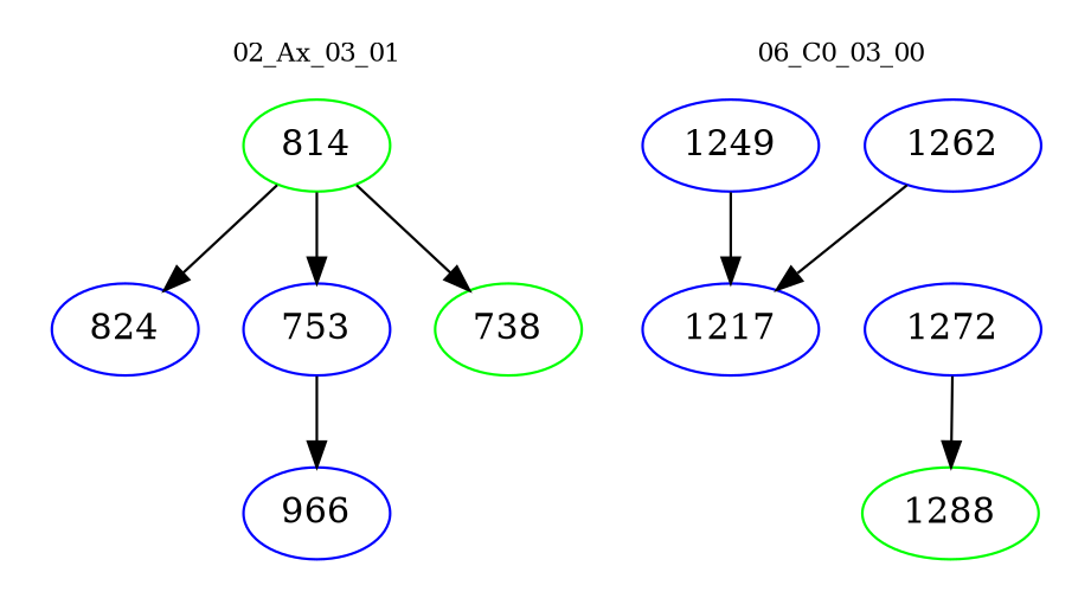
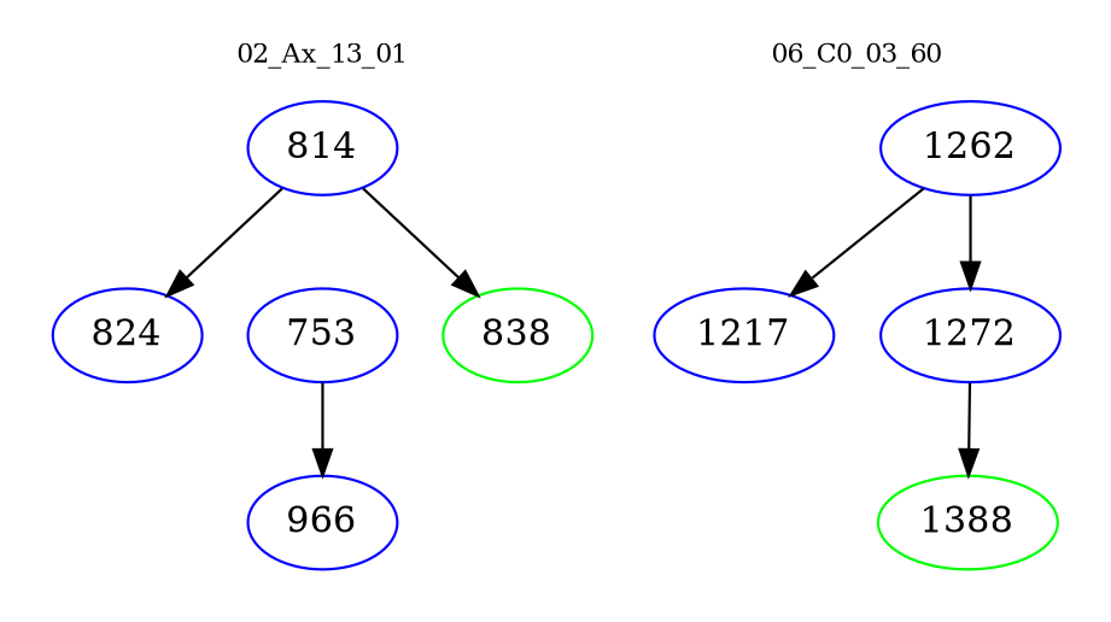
  digraph {
    node [color=blue]
    edge [color=black]
-   n1 [color=green label=814]
+   n1 [label=814]
    n2 [label=824]
    n3 [label=753]
-   n4 [color=green label=738]
+   n4 [color=green label=838]
    n5 [label=966]
    n6 [label=1262]
-   n7 [label=1249]
    n8 [label=1272]
    n9 [label=1217]
-   n10 [color=green label=1288]
+   n10 [color=green label=1388]
    subgraph cluster_1 {
      color=white
      fontsize=10
-     label="02_Ax_03_01"
+     label="02_Ax_13_01"
      n1
      n2
      n3
      n4
      n5
    }
    subgraph cluster_2 {
      color=white
      fontsize=10
-     label="06_C0_03_00"
+     label="06_C0_03_60"
      n6
-     n7
      n8
      n9
      n10
    }
    n1 -> n2
-   n1 -> n3
    n1 -> n4
    n3 -> n5
+   n6 -> n8
    n6 -> n9
-   n7 -> n9
    n8 -> n10
  }
